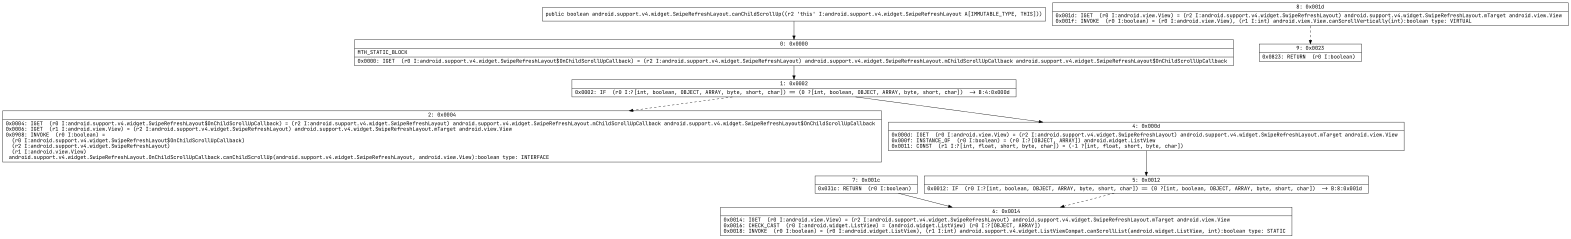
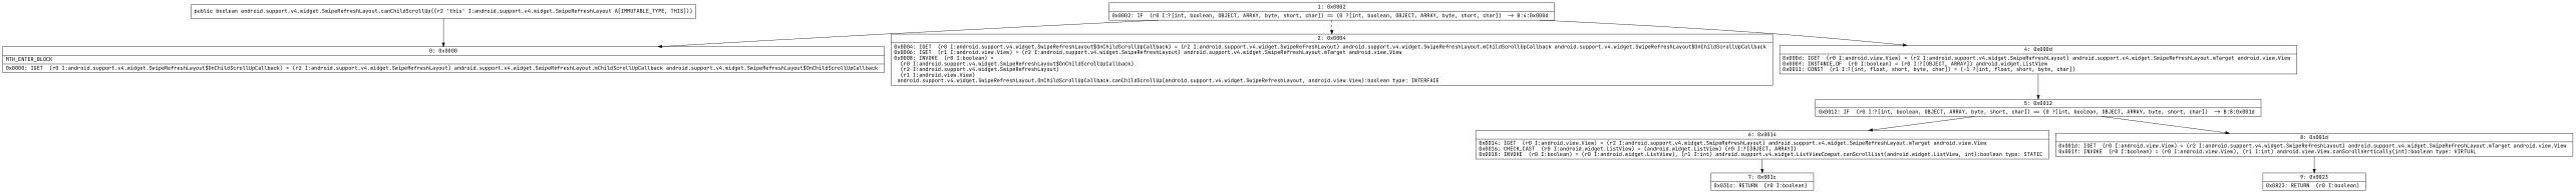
  digraph {
    fontname="JetBrains Mono"
    node [fontname="JetBrains Mono" shape=record]
    edge [fontname="JetBrains Mono"]
-   n1 [label="{0\:\ 0x0000|MTH_STATIC_BLOCK\l|0x0000: IGET  (r0 I:android.support.v4.widget.SwipeRefreshLayout$OnChildScrollUpCallback) = (r2 I:android.support.v4.widget.SwipeRefreshLayout) android.support.v4.widget.SwipeRefreshLayout.mChildScrollUpCallback android.support.v4.widget.SwipeRefreshLayout$OnChildScrollUpCallback \l}"]
+   n1 [label="{0\:\ 0x0000|MTH_ENTER_BLOCK\l|0x0000: IGET  (r0 I:android.support.v4.widget.SwipeRefreshLayout$OnChildScrollUpCallback) = (r2 I:android.support.v4.widget.SwipeRefreshLayout) android.support.v4.widget.SwipeRefreshLayout.mChildScrollUpCallback android.support.v4.widget.SwipeRefreshLayout$OnChildScrollUpCallback \l}"]
    n2 [label="{1\:\ 0x0002|0x0002: IF  (r0 I:?[int, boolean, OBJECT, ARRAY, byte, short, char]) == (0 ?[int, boolean, OBJECT, ARRAY, byte, short, char])  \-\> B:4:0x000d \l}"]
-   n3 [label="{2\:\ 0x0004|0x0004: IGET  (r0 I:android.support.v4.widget.SwipeRefreshLayout$OnChildScrollUpCallback) = (r2 I:android.support.v4.widget.SwipeRefreshLayout) android.support.v4.widget.SwipeRefreshLayout.mChildScrollUpCallback android.support.v4.widget.SwipeRefreshLayout$OnChildScrollUpCallback \l0x0006: IGET  (r1 I:android.view.View) = (r2 I:android.support.v4.widget.SwipeRefreshLayout) android.support.v4.widget.SwipeRefreshLayout.mTarget android.view.View \l0x0908: INVOKE  (r0 I:boolean) = \l  (r0 I:android.support.v4.widget.SwipeRefreshLayout$OnChildScrollUpCallback)\l  (r2 I:android.support.v4.widget.SwipeRefreshLayout)\l  (r1 I:android.view.View)\l android.support.v4.widget.SwipeRefreshLayout.OnChildScrollUpCallback.canChildScrollUp(android.support.v4.widget.SwipeRefreshLayout, android.view.View):boolean type: INTERFACE \l}"]
+   n3 [label="{2\:\ 0x0004|0x0004: IGET  (r0 I:android.support.v4.widget.SwipeRefreshLayout$OnChildScrollUpCallback) = (r2 I:android.support.v4.widget.SwipeRefreshLayout) android.support.v4.widget.SwipeRefreshLayout.mChildScrollUpCallback android.support.v4.widget.SwipeRefreshLayout$OnChildScrollUpCallback \l0x0006: IGET  (r1 I:android.view.View) = (r2 I:android.support.v4.widget.SwipeRefreshLayout) android.support.v4.widget.SwipeRefreshLayout.mTarget android.view.View \l0x0008: INVOKE  (r0 I:boolean) = \l  (r0 I:android.support.v4.widget.SwipeRefreshLayout$OnChildScrollUpCallback)\l  (r2 I:android.support.v4.widget.SwipeRefreshLayout)\l  (r1 I:android.view.View)\l android.support.v4.widget.SwipeRefreshLayout.OnChildScrollUpCallback.canChildScrollUp(android.support.v4.widget.SwipeRefreshLayout, android.view.View):boolean type: INTERFACE \l}"]
    n4 [label="{4\:\ 0x000d|0x000d: IGET  (r0 I:android.view.View) = (r2 I:android.support.v4.widget.SwipeRefreshLayout) android.support.v4.widget.SwipeRefreshLayout.mTarget android.view.View \l0x000f: INSTANCE_OF  (r0 I:boolean) = (r0 I:?[OBJECT, ARRAY]) android.widget.ListView \l0x0011: CONST  (r1 I:?[int, float, short, byte, char]) = (\-1 ?[int, float, short, byte, char]) \l}"]
    n5 [label="{5\:\ 0x0012|0x0012: IF  (r0 I:?[int, boolean, OBJECT, ARRAY, byte, short, char]) == (0 ?[int, boolean, OBJECT, ARRAY, byte, short, char])  \-\> B:8:0x001d \l}"]
    n6 [label="{6\:\ 0x0014|0x0014: IGET  (r0 I:android.view.View) = (r2 I:android.support.v4.widget.SwipeRefreshLayout) android.support.v4.widget.SwipeRefreshLayout.mTarget android.view.View \l0x0016: CHECK_CAST  (r0 I:android.widget.ListView) = (android.widget.ListView) (r0 I:?[OBJECT, ARRAY]) \l0x0018: INVOKE  (r0 I:boolean) = (r0 I:android.widget.ListView), (r1 I:int) android.support.v4.widget.ListViewCompat.canScrollList(android.widget.ListView, int):boolean type: STATIC \l}"]
    n7 [label="{8\:\ 0x001d|0x001d: IGET  (r0 I:android.view.View) = (r2 I:android.support.v4.widget.SwipeRefreshLayout) android.support.v4.widget.SwipeRefreshLayout.mTarget android.view.View \l0x001f: INVOKE  (r0 I:boolean) = (r0 I:android.view.View), (r1 I:int) android.view.View.canScrollVertically(int):boolean type: VIRTUAL \l}"]
    n8 [label="{7\:\ 0x001c|0x031c: RETURN  (r0 I:boolean) \l}"]
    n9 [label="{9\:\ 0x0023|0x0823: RETURN  (r0 I:boolean) \l}"]
    n10 [label="{public boolean android.support.v4.widget.SwipeRefreshLayout.canChildScrollUp((r2 'this' I:android.support.v4.widget.SwipeRefreshLayout A[IMMUTABLE_TYPE, THIS])) }"]
-   n1 -> n2
+   n2 -> n1
    n2 -> n3 [style=dashed]
    n2 -> n4
    n4 -> n5
-   n5 -> n6 [style=dashed]
-   n8 -> n6
-   n7 -> n9 [style=dashed]
+   n5 -> n6 [style=solid]
+   n5 -> n7
+   n6 -> n8
+   n7 -> n9
    n10 -> n1
  }
